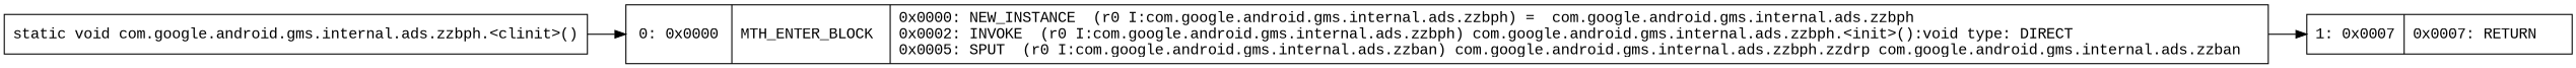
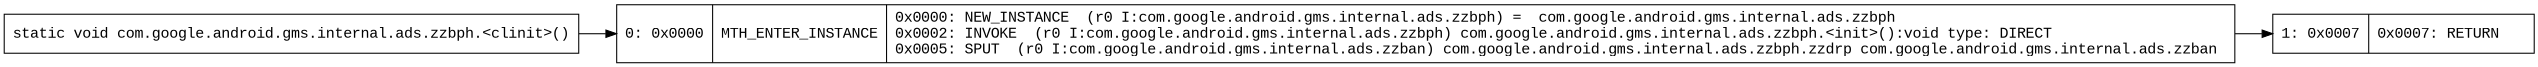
  digraph {
    rankdir=LR
    fontname="Liberation Mono"
    node [shape=record fontname="Liberation Mono"]
    edge [fontname="Liberation Mono"]
-   n1 [label="{0\:\ 0x0000|MTH_ENTER_BLOCK\l|0x0000: NEW_INSTANCE  (r0 I:com.google.android.gms.internal.ads.zzbph) =  com.google.android.gms.internal.ads.zzbph \l0x0002: INVOKE  (r0 I:com.google.android.gms.internal.ads.zzbph) com.google.android.gms.internal.ads.zzbph.\<init\>():void type: DIRECT \l0x0005: SPUT  (r0 I:com.google.android.gms.internal.ads.zzban) com.google.android.gms.internal.ads.zzbph.zzdrp com.google.android.gms.internal.ads.zzban \l}"]
+   n1 [label="{0\:\ 0x0000|MTH_ENTER_INSTANCE\l|0x0000: NEW_INSTANCE  (r0 I:com.google.android.gms.internal.ads.zzbph) =  com.google.android.gms.internal.ads.zzbph \l0x0002: INVOKE  (r0 I:com.google.android.gms.internal.ads.zzbph) com.google.android.gms.internal.ads.zzbph.\<init\>():void type: DIRECT \l0x0005: SPUT  (r0 I:com.google.android.gms.internal.ads.zzban) com.google.android.gms.internal.ads.zzbph.zzdrp com.google.android.gms.internal.ads.zzban \l}"]
    n2 [label="{1\:\ 0x0007|0x0007: RETURN   \l}"]
    n3 [label="{static void com.google.android.gms.internal.ads.zzbph.\<clinit\>() }"]
    n1 -> n2
    n3 -> n1
  }
